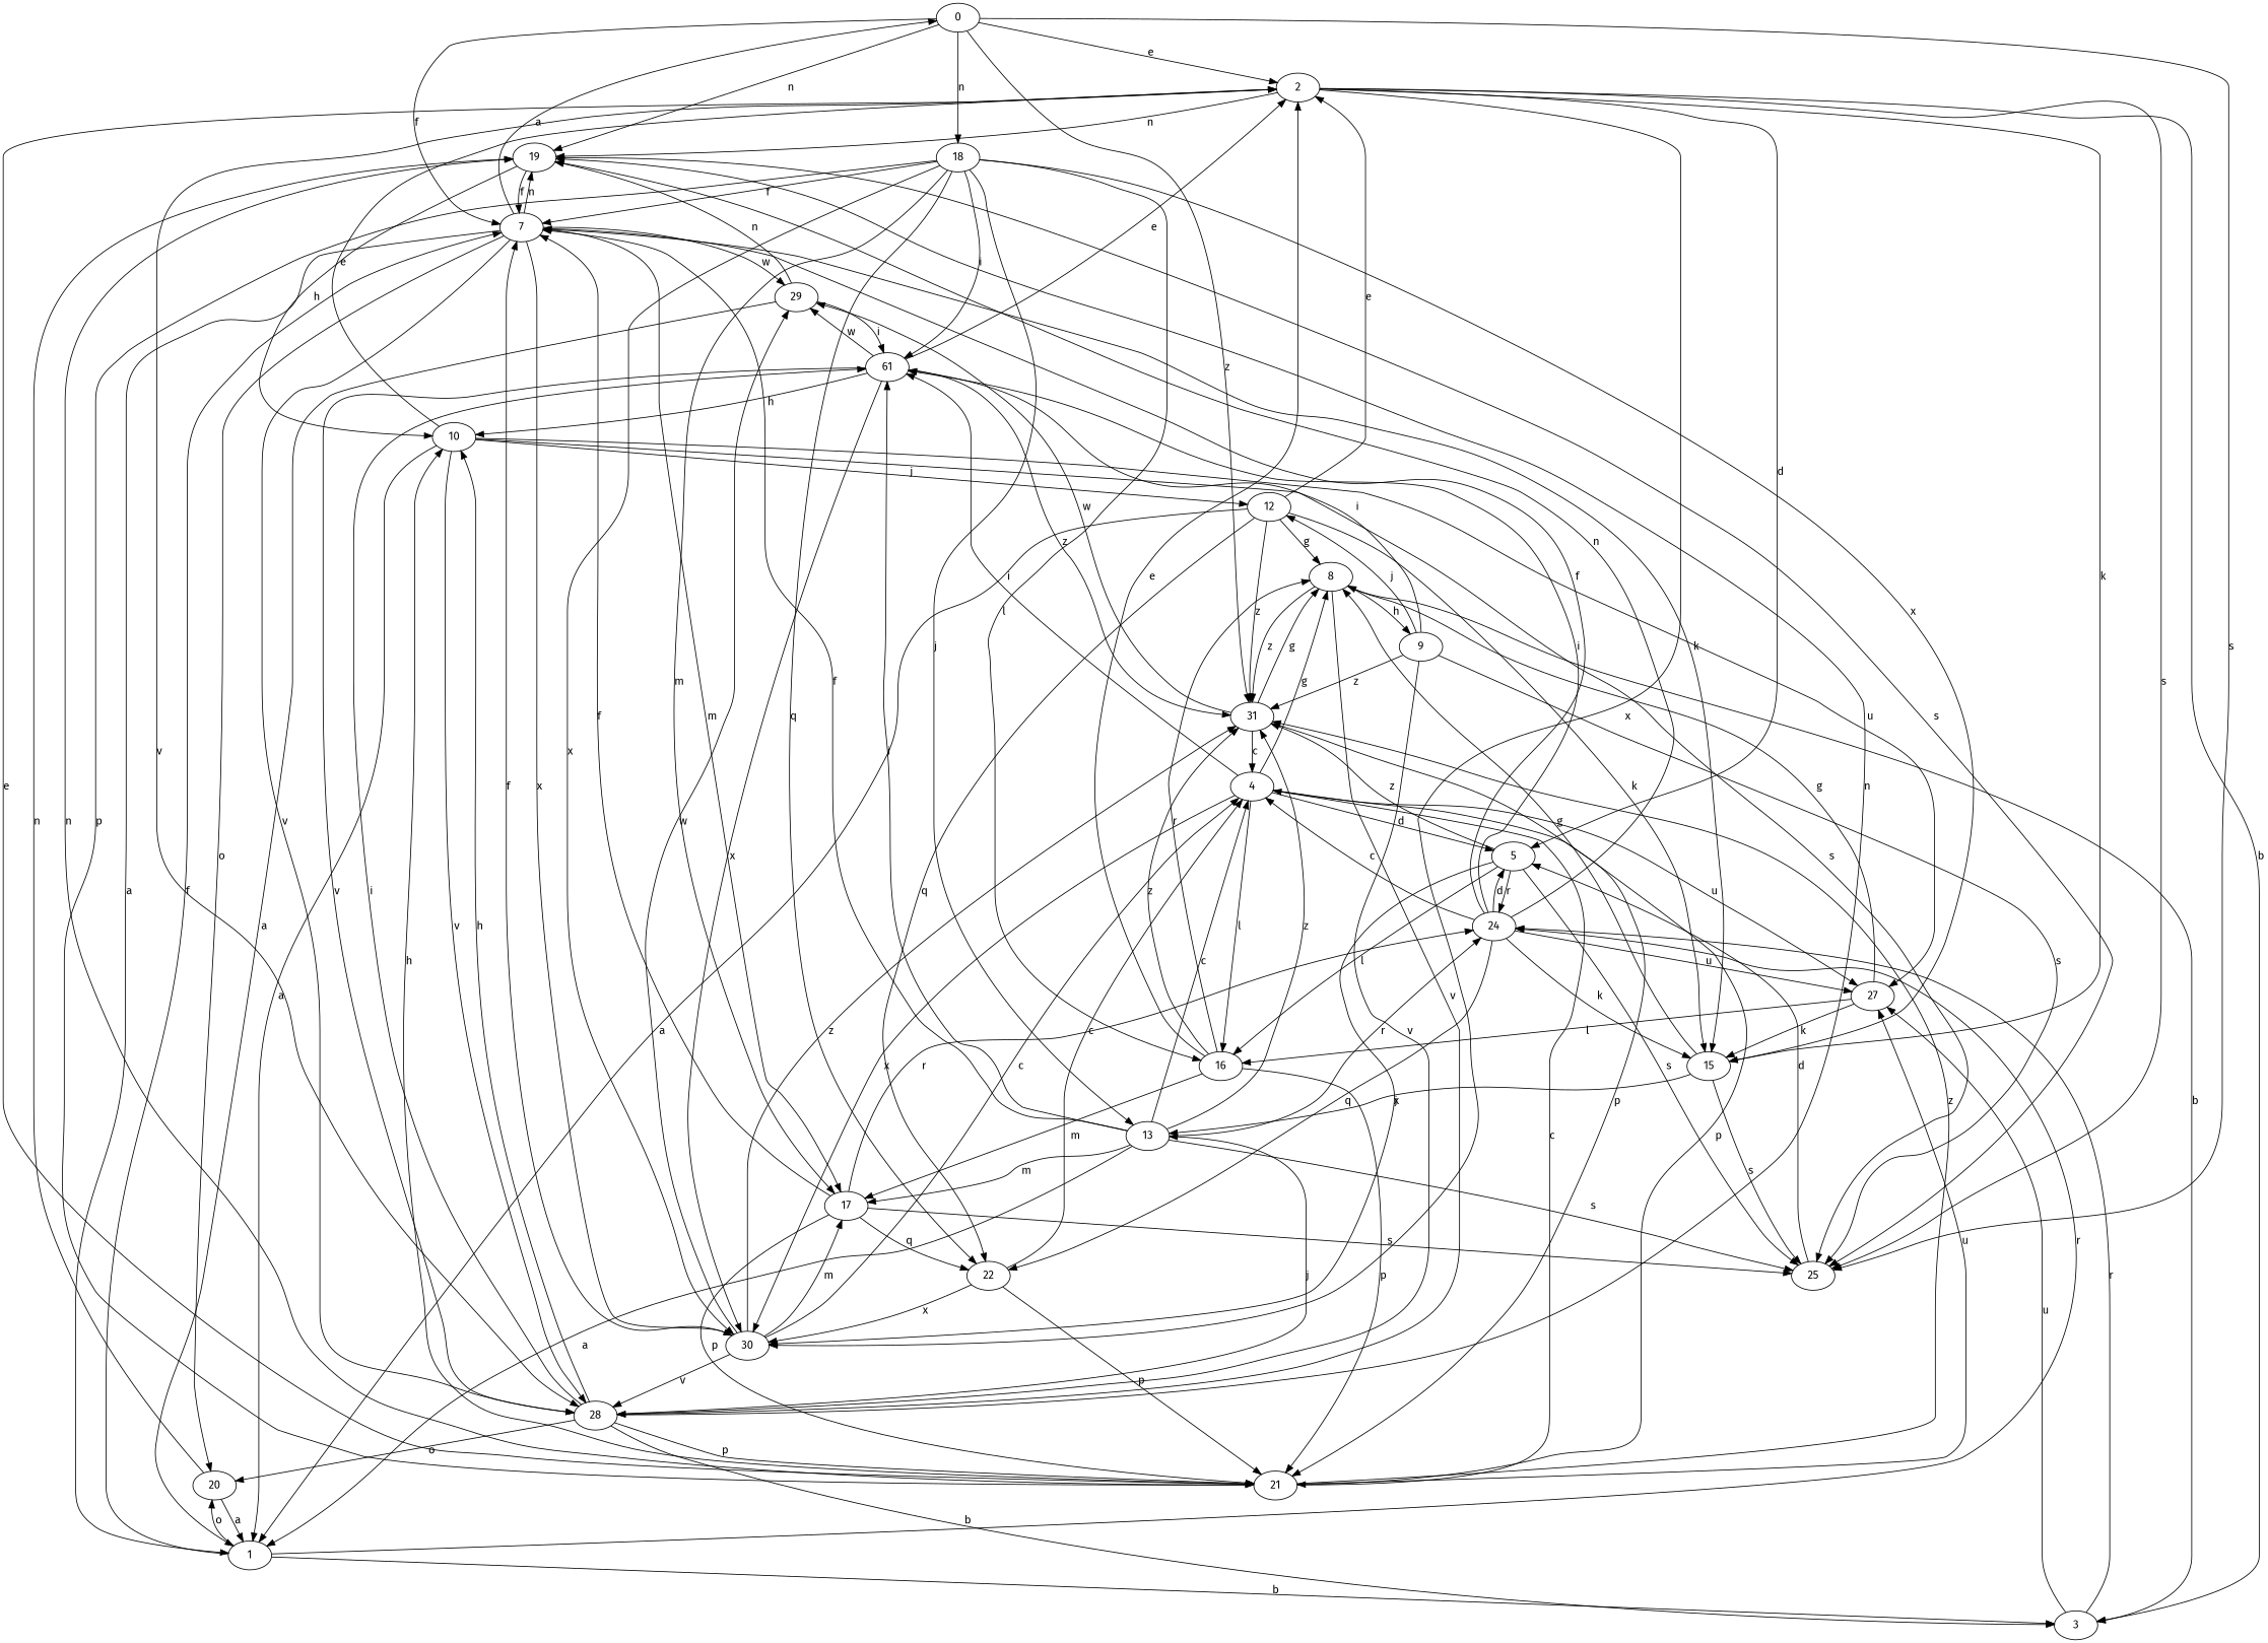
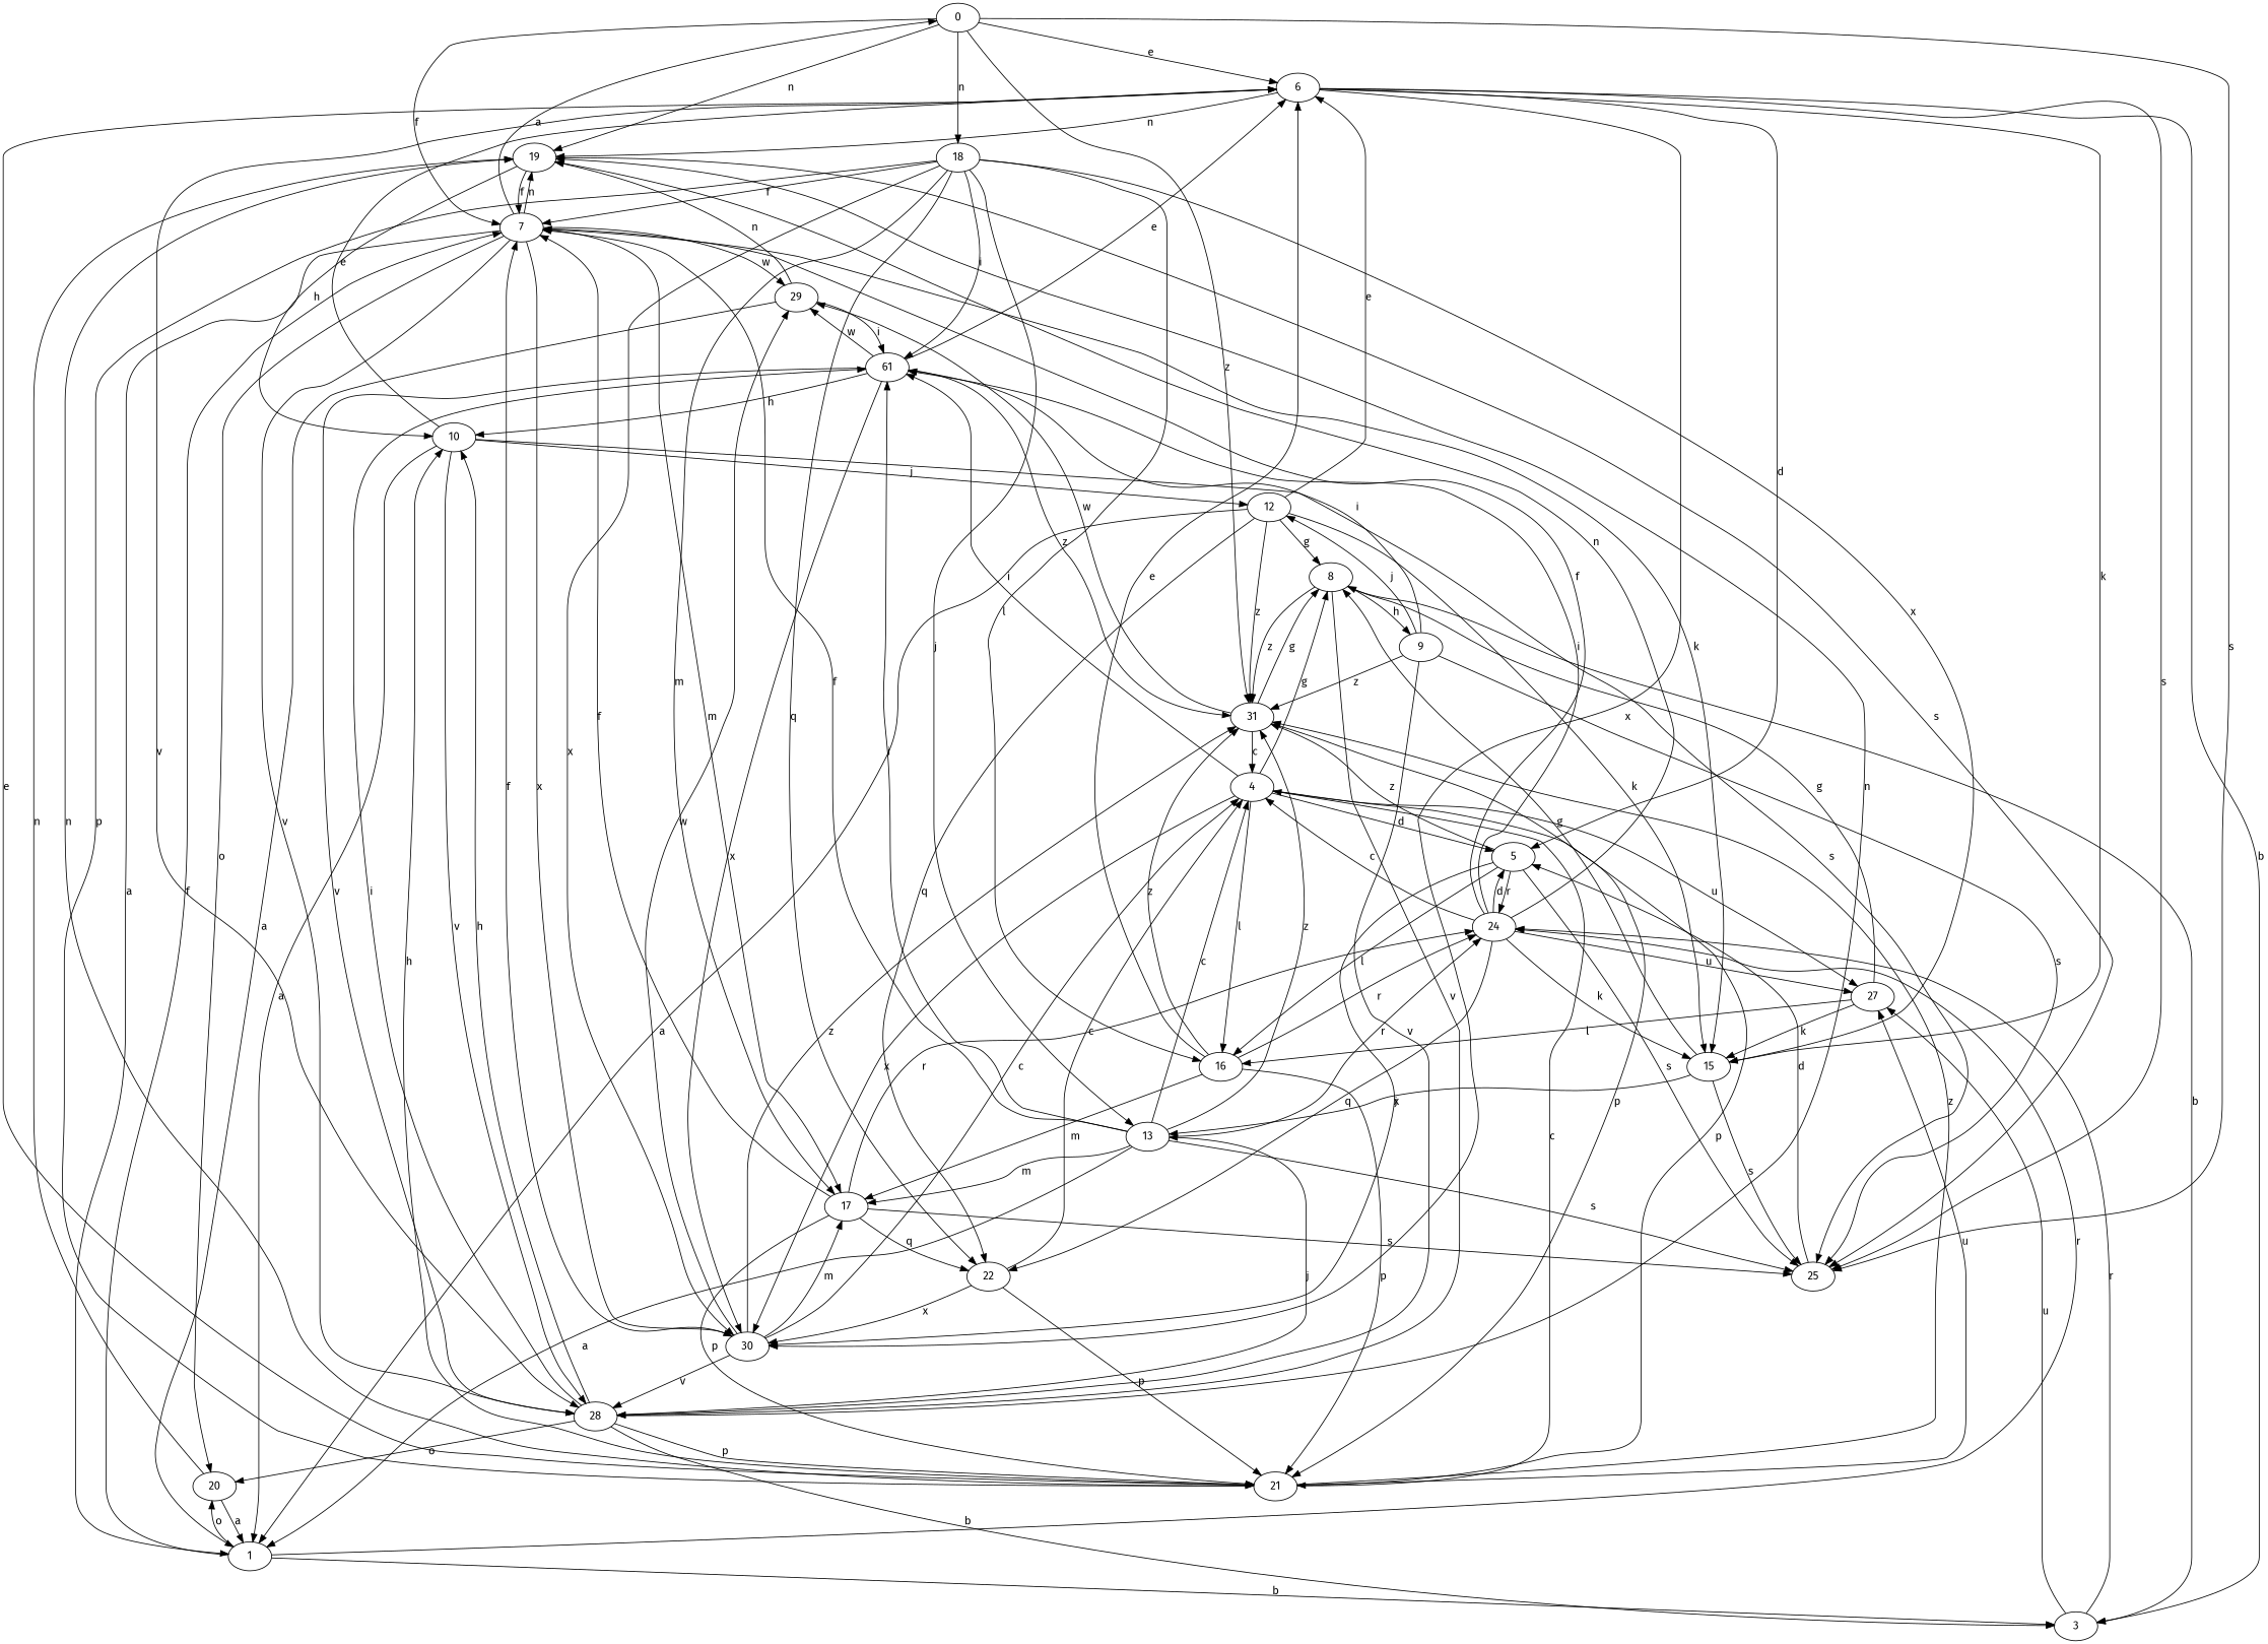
  strict digraph {
    fontname="Fira Sans"
    node [fontname="Fira Sans"]
    edge [fontname="Fira Sans"]
    0
-   6 [label=2]
+   6
    7
    18
    19
    25
    31
    3
    5
    30
    15
    28
    1
    20
    17
    29
    n17 [label=61]
    16
    21
    22
    13
    10
    4
    8
    24
    27
    9
    12
    0 -> 6 [label=e]
    0 -> 7 [label=f]
    0 -> 18 [label=n]
    0 -> 19 [label=n]
    0 -> 25 [label=s]
    0 -> 31 [label=z]
    6 -> 19 [label=n]
    6 -> 25 [label=s]
    6 -> 3 [label=b]
    6 -> 5 [label=d]
    6 -> 30 [label=x]
    6 -> 15 [label=k]
    6 -> 28 [label=v]
    7 -> 0 [label=a]
    7 -> 19 [label=n]
    7 -> 30 [label=x]
    7 -> 15 [label=k]
    7 -> 28 [label=v]
    7 -> 1 [label=a]
    7 -> 20 [label=o]
    7 -> 17 [label=m]
    7 -> 29 [label=w]
    18 -> 7 [label=f]
    18 -> 30 [label=x]
    18 -> 15 [label=x]
    18 -> 17 [label=m]
    18 -> n17 [label=i]
    18 -> 16 [label=l]
    18 -> 21 [label=p]
    18 -> 22 [label=q]
    18 -> 13 [label=j]
    19 -> 7 [label=f]
    19 -> 25 [label=s]
    19 -> 10 [label=h]
    25 -> 5 [label=d]
    31 -> 29 [label=w]
    31 -> 21 [label=p]
    31 -> 4 [label=c]
    31 -> 8 [label=g]
    3 -> 24 [label=r]
    3 -> 27 [label=u]
    5 -> 25 [label=s]
    5 -> 31 [label=z]
    5 -> 30 [label=x]
    5 -> 16 [label=l]
    5 -> 24 [label=r]
    30 -> 7 [label=f]
    30 -> 31 [label=z]
    30 -> 28 [label=v]
    30 -> 17 [label=m]
    30 -> 29 [label=w]
    30 -> 4 [label=c]
    15 -> 25 [label=s]
    15 -> 13 [label=j]
    15 -> 8 [label=g]
    28 -> 19 [label=n]
    28 -> 3 [label=b]
    28 -> 20 [label=o]
    28 -> n17 [label=i]
    28 -> 21 [label=p]
    28 -> 13 [label=j]
    28 -> 10 [label=h]
    1 -> 7 [label=f]
    1 -> 3 [label=b]
    1 -> 20 [label=o]
    1 -> 24 [label=r]
    20 -> 19 [label=n]
    20 -> 1 [label=a]
    17 -> 7 [label=f]
    17 -> 25 [label=s]
    17 -> 21 [label=p]
    17 -> 22 [label=q]
    17 -> 24 [label=r]
    29 -> 19 [label=n]
    29 -> 1 [label=a]
    29 -> n17 [label=i]
    n17 -> 6 [label=e]
    n17 -> 31 [label=z]
    n17 -> 30 [label=x]
    n17 -> 28 [label=v]
    n17 -> 29 [label=w]
    n17 -> 10 [label=h]
    16 -> 6 [label=e]
    16 -> 31 [label=z]
    16 -> 17 [label=m]
    16 -> 21 [label=p]
-   16 -> 8 [label=r]
+   16 -> 24 [label=r]
    21 -> 6 [label=e]
    21 -> 19 [label=n]
    21 -> 31 [label=z]
    21 -> 10 [label=h]
    21 -> 4 [label=c]
    21 -> 27 [label=u]
    22 -> 30 [label=x]
    22 -> 21 [label=p]
    22 -> 4 [label=c]
    13 -> 7 [label=f]
    13 -> 25 [label=s]
    13 -> 31 [label=z]
    13 -> 1 [label=a]
    13 -> 17 [label=m]
    13 -> n17 [label=i]
    13 -> 4 [label=c]
    13 -> 24 [label=r]
    10 -> 6 [label=e]
    10 -> 25 [label=s]
    10 -> 28 [label=v]
    10 -> 1 [label=a]
-   10 -> 27 [label=u]
    10 -> 12 [label=j]
    4 -> 5 [label=d]
    4 -> 30 [label=x]
    4 -> n17 [label=i]
    4 -> 16 [label=l]
    4 -> 21 [label=p]
    4 -> 8 [label=g]
    4 -> 27 [label=u]
    8 -> 31 [label=z]
    8 -> 3 [label=b]
    8 -> 28 [label=v]
    8 -> 9 [label=h]
    24 -> 7 [label=f]
    24 -> 19 [label=n]
    24 -> 5 [label=d]
    24 -> 15 [label=k]
    24 -> n17 [label=i]
    24 -> 22 [label=q]
    24 -> 4 [label=c]
    24 -> 27 [label=u]
    27 -> 15 [label=k]
    27 -> 16 [label=l]
    27 -> 8 [label=g]
    9 -> 25 [label=s]
    9 -> 31 [label=z]
    9 -> 28 [label=v]
    9 -> n17 [label=i]
    9 -> 12 [label=j]
    12 -> 6 [label=e]
    12 -> 31 [label=z]
    12 -> 15 [label=k]
    12 -> 1 [label=a]
    12 -> 22 [label=q]
    12 -> 8 [label=g]
  }
